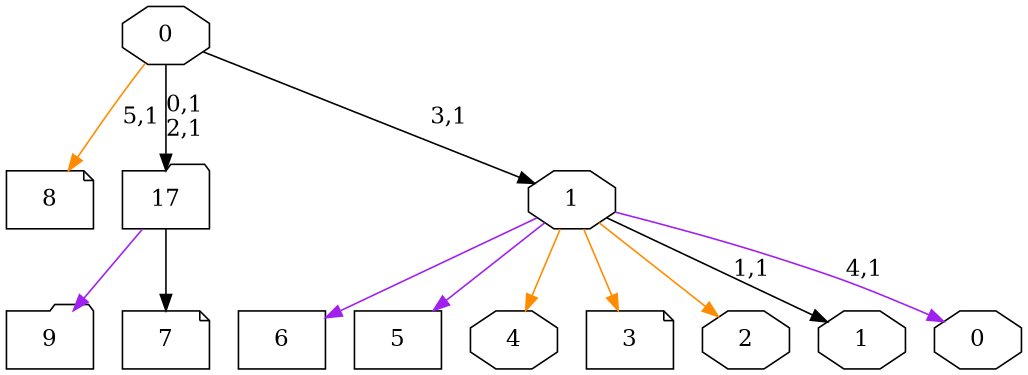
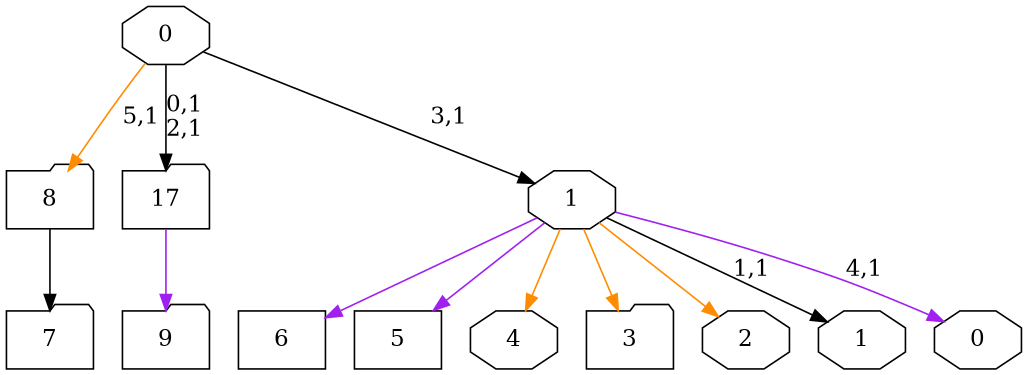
  digraph {
    node [shape=octagon]
    edge [color=purple]
    n1 [label=9 shape=folder]
-   n2 [label=8 shape=note]
-   n3 [label=7 shape=note]
+   n2 [label=8 shape=folder]
+   n3 [label=7 shape=folder]
    n4 [label=17 shape=folder]
    n5 [label=6 shape=box]
    n6 [label=5 shape=box]
    n7 [label=4]
-   n8 [label=3 shape=note]
+   n8 [label=3 shape=folder]
    n9 [label=2]
    n10 [label=1]
    n11 [label=0]
    1
    0
    n4 -> n1
-   n4 -> n3 [color=black]
+   n2 -> n3 [color=black]
    1 -> n5
    1 -> n6
    1 -> n7 [color=darkorange]
    1 -> n8 [color=darkorange]
    1 -> n9 [color=darkorange]
    1 -> n10 [color=black label="1,1"]
    1 -> n11 [label="4,1"]
    0 -> n2 [color=darkorange label="5,1"]
    0 -> n4 [color=black label="0,1\n2,1"]
    0 -> 1 [color=black label="3,1"]
  }
